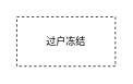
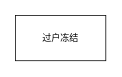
  <mxCell id="0" />
  <mxCell id="1" parent="0" />
- <mxCell id="2" value="过户冻结" style="rounded=0;whiteSpace=wrap;html=1;dashed=1;" vertex="1" parent="1"><mxGeometry x="20" y="20" width="120" height="60" as="geometry" /></mxCell>
+ <mxCell id="2" value="过户冻结" style="rounded=0;whiteSpace=wrap;html=1;" vertex="1" parent="1"><mxGeometry x="20" y="20" width="120" height="60" as="geometry" /></mxCell>
